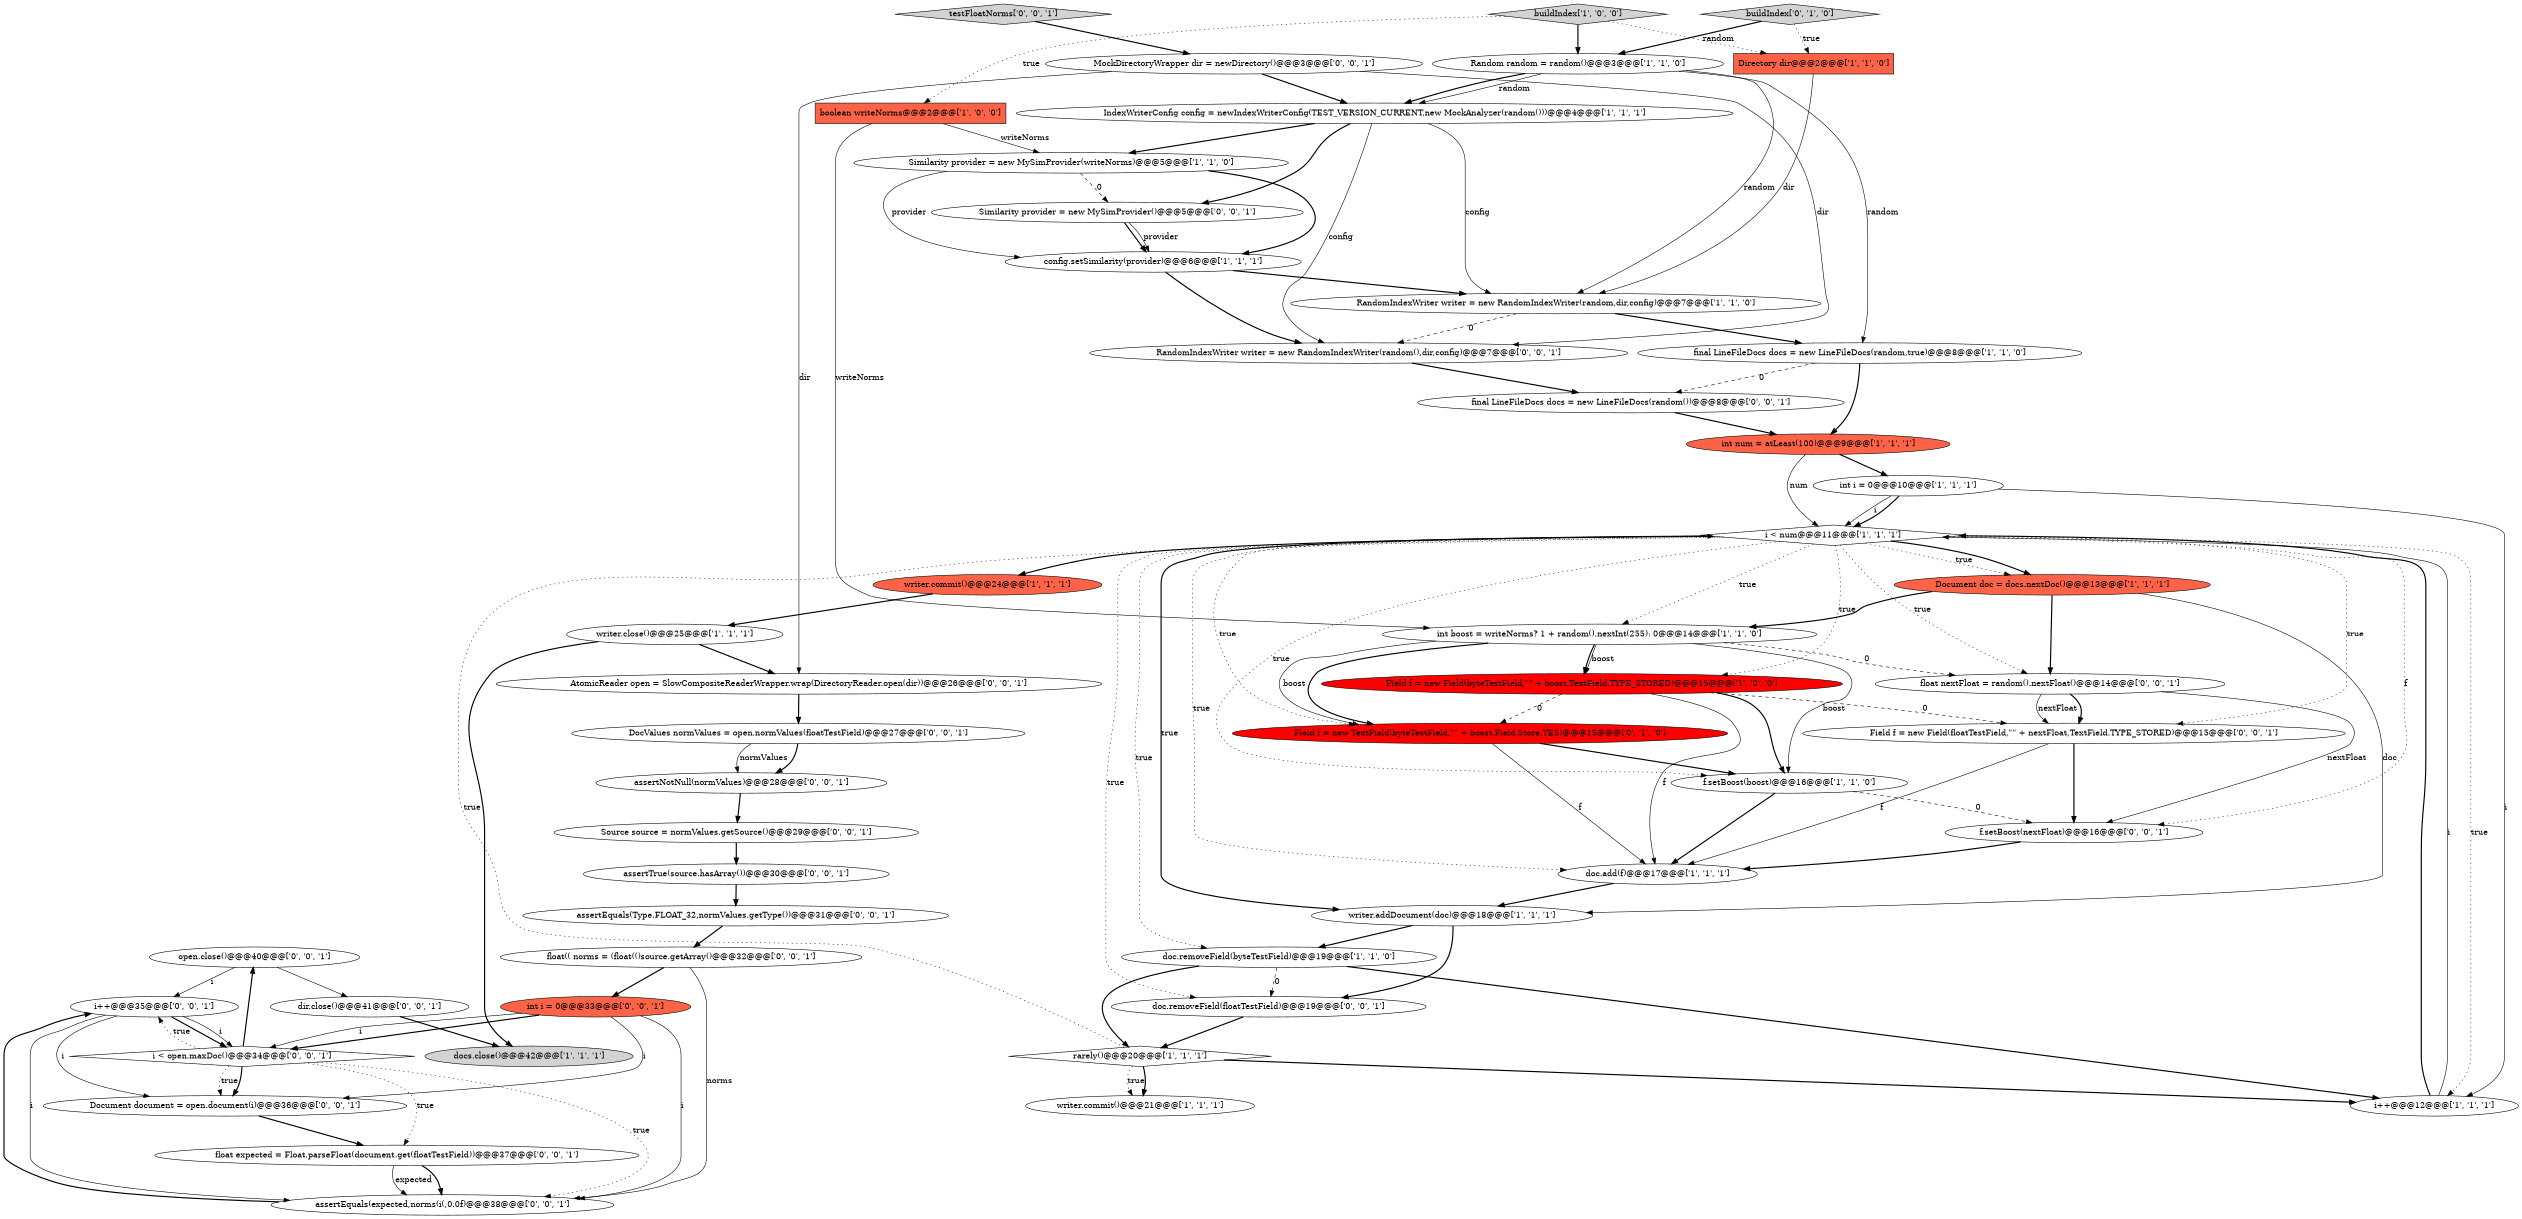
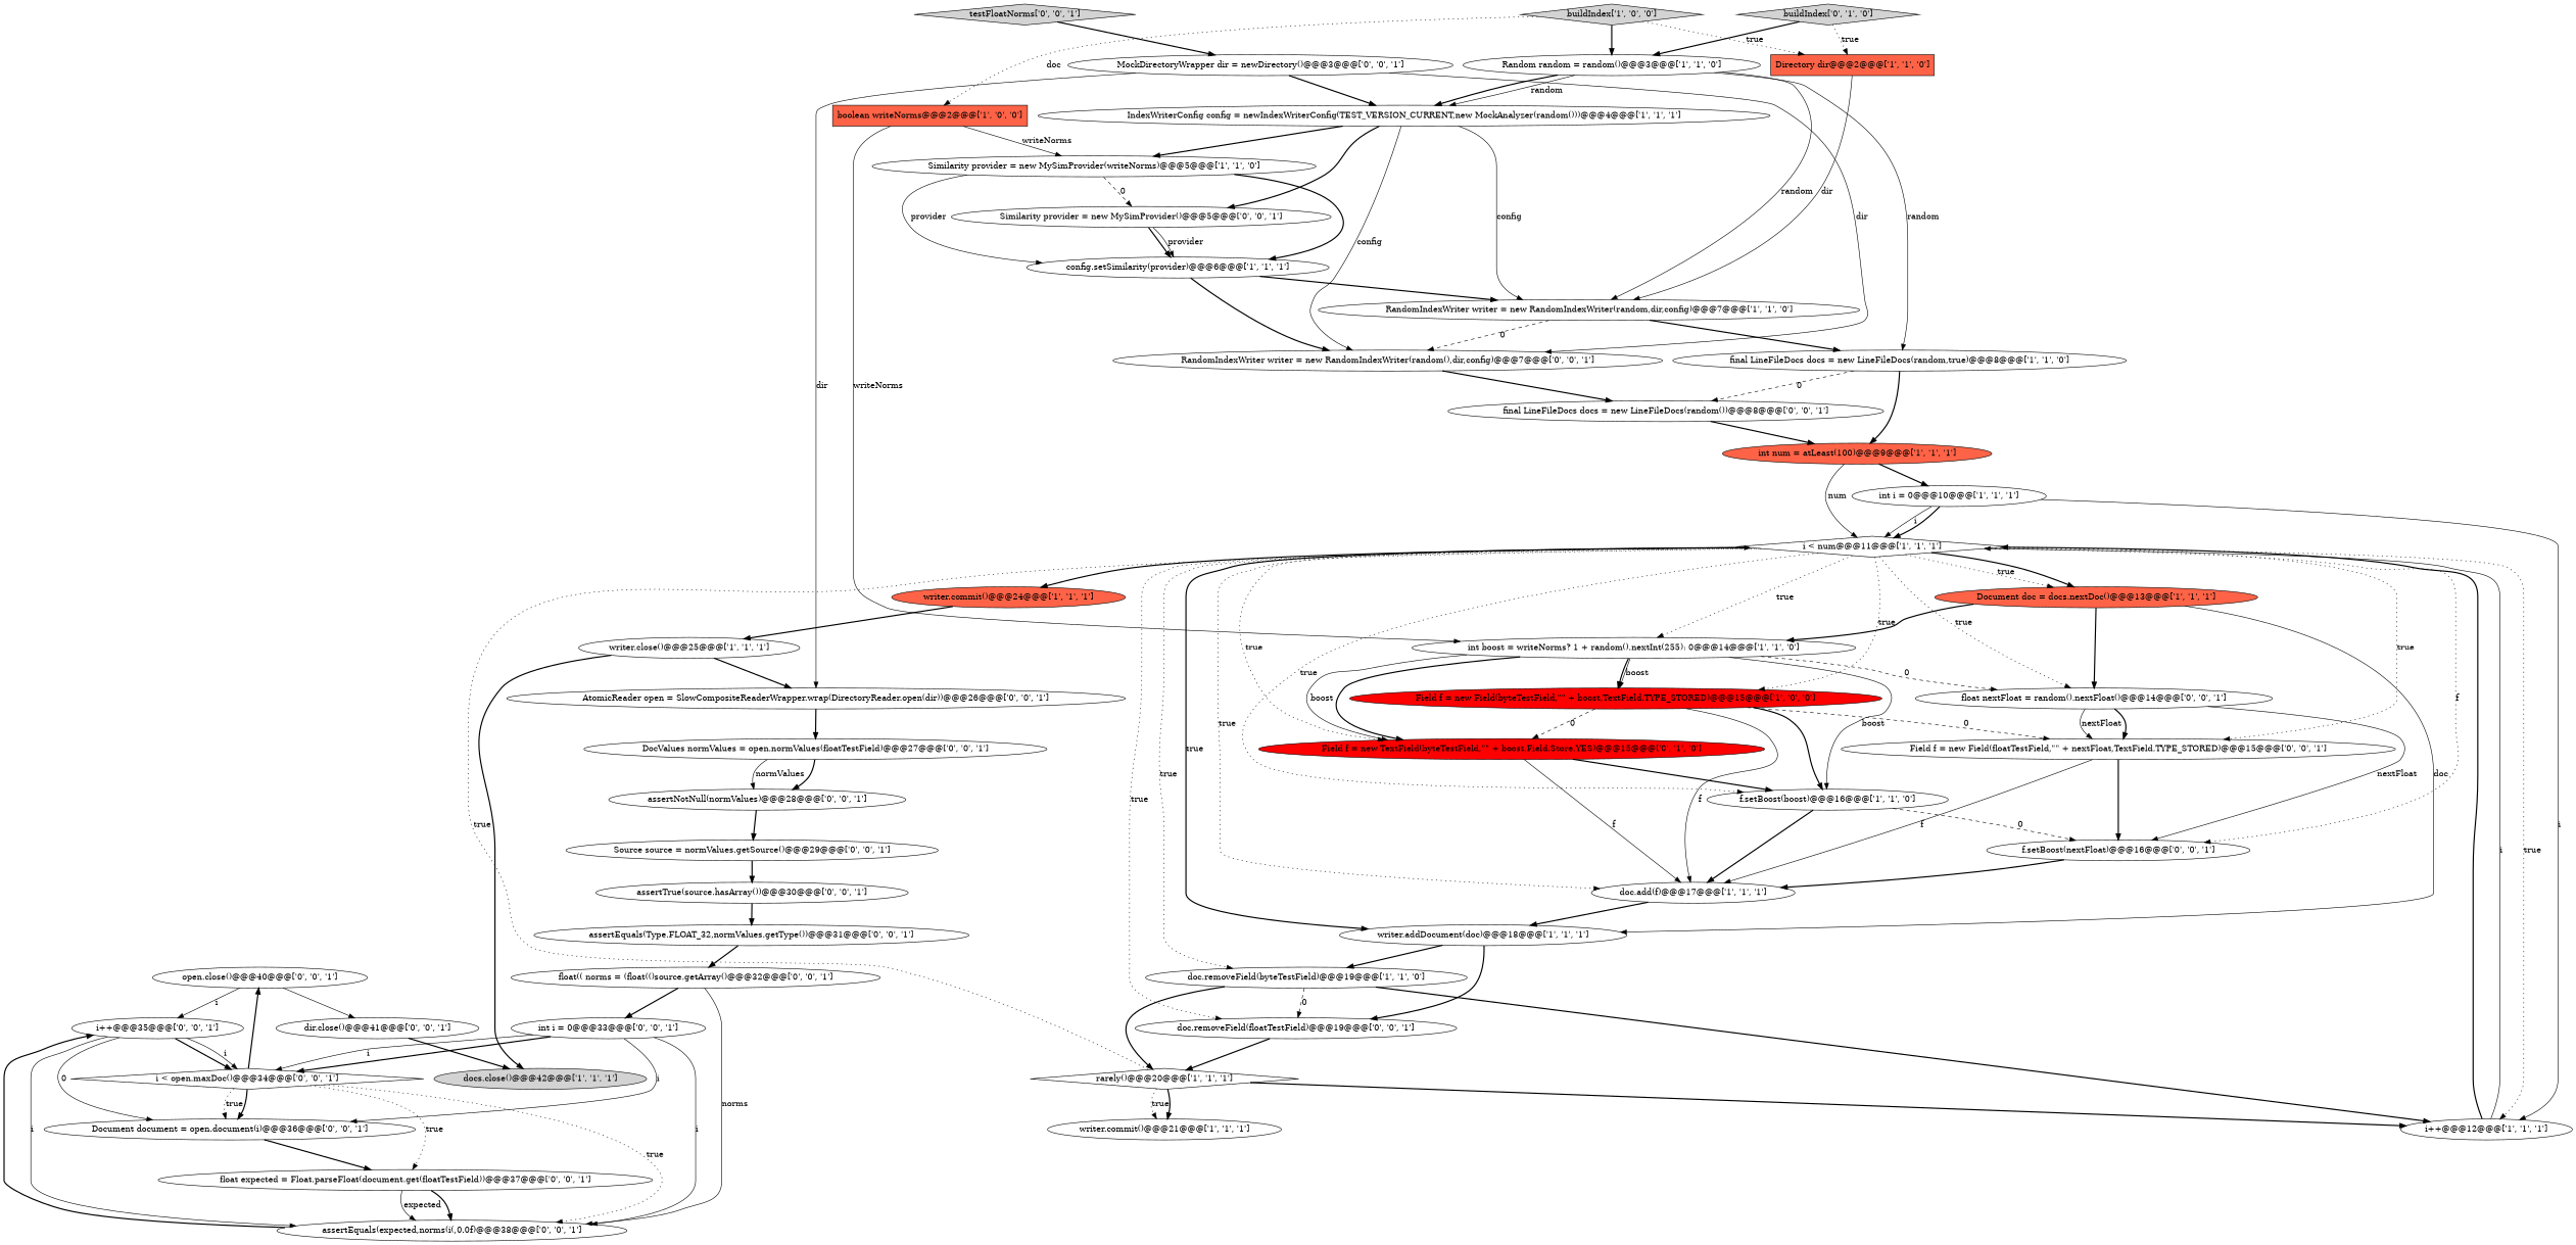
  digraph {
    node [fillcolor=white shape=ellipse style=filled]
    edge [style=bold]
    n1 [label="open.close()@@@40@@@['0', '0', '1']"]
    n2 [label="dir.close()@@@41@@@['0', '0', '1']"]
    n3 [label="i++@@@35@@@['0', '0', '1']"]
    n4 [fillcolor=lightgray label="docs.close()@@@42@@@['1', '1', '1']"]
    n5 [label="float(( norms = (float(()source.getArray()@@@32@@@['0', '0', '1']"]
-   n6 [fillcolor=tomato label="int i = 0@@@33@@@['0', '0', '1']"]
+   n6 [label="int i = 0@@@33@@@['0', '0', '1']"]
    n7 [label="assertEquals(expected,norms(i(,0.0f)@@@38@@@['0', '0', '1']"]
    n8 [label="i < open.maxDoc()@@@34@@@['0', '0', '1']" shape=diamond]
    n9 [label="Document document = open.document(i)@@@36@@@['0', '0', '1']"]
    n10 [label="float expected = Float.parseFloat(document.get(floatTestField))@@@37@@@['0', '0', '1']"]
    n11 [fillcolor=tomato label="Directory dir@@@2@@@['1', '1', '0']" shape=box]
    n12 [label="RandomIndexWriter writer = new RandomIndexWriter(random,dir,config)@@@7@@@['1', '1', '0']"]
    n13 [label="RandomIndexWriter writer = new RandomIndexWriter(random(),dir,config)@@@7@@@['0', '0', '1']"]
    n14 [label="final LineFileDocs docs = new LineFileDocs(random,true)@@@8@@@['1', '1', '0']"]
    n15 [label="MockDirectoryWrapper dir = newDirectory()@@@3@@@['0', '0', '1']"]
    n16 [label="IndexWriterConfig config = newIndexWriterConfig(TEST_VERSION_CURRENT,new MockAnalyzer(random()))@@@4@@@['1', '1', '1']"]
    n17 [label="AtomicReader open = SlowCompositeReaderWrapper.wrap(DirectoryReader.open(dir))@@@26@@@['0', '0', '1']"]
    n18 [label="Similarity provider = new MySimProvider(writeNorms)@@@5@@@['1', '1', '0']"]
    n19 [label="Similarity provider = new MySimProvider()@@@5@@@['0', '0', '1']"]
    n20 [label="final LineFileDocs docs = new LineFileDocs(random())@@@8@@@['0', '0', '1']"]
    n21 [label="DocValues normValues = open.normValues(floatTestField)@@@27@@@['0', '0', '1']"]
    n22 [fillcolor=tomato label="int num = atLeast(100)@@@9@@@['1', '1', '1']"]
    n23 [label="i < num@@@11@@@['1', '1', '1']" shape=diamond]
    n24 [label="int i = 0@@@10@@@['1', '1', '1']"]
    n25 [label="int boost = writeNorms? 1 + random().nextInt(255): 0@@@14@@@['1', '1', '0']"]
    n26 [fillcolor=red label="Field f = new Field(byteTestField,\"\" + boost,TextField.TYPE_STORED)@@@15@@@['1', '0', '0']"]
    n27 [label="f.setBoost(boost)@@@16@@@['1', '1', '0']"]
    n28 [fillcolor=red label="Field f = new TextField(byteTestField,\"\" + boost,Field.Store.YES)@@@15@@@['0', '1', '0']"]
    n29 [label="float nextFloat = random().nextFloat()@@@14@@@['0', '0', '1']"]
    n30 [label="config.setSimilarity(provider)@@@6@@@['1', '1', '1']"]
    n31 [label="assertEquals(Type.FLOAT_32,normValues.getType())@@@31@@@['0', '0', '1']"]
    n32 [label="i++@@@12@@@['1', '1', '1']"]
    n33 [label="doc.removeField(floatTestField)@@@19@@@['0', '0', '1']"]
    n34 [label="f.setBoost(nextFloat)@@@16@@@['0', '0', '1']"]
    n35 [label="doc.add(f)@@@17@@@['1', '1', '1']"]
    n36 [label="Field f = new Field(floatTestField,\"\" + nextFloat,TextField.TYPE_STORED)@@@15@@@['0', '0', '1']"]
    n37 [label="writer.addDocument(doc)@@@18@@@['1', '1', '1']"]
    n38 [fillcolor=tomato label="Document doc = docs.nextDoc()@@@13@@@['1', '1', '1']"]
    n39 [label="doc.removeField(byteTestField)@@@19@@@['1', '1', '0']"]
    n40 [fillcolor=tomato label="writer.commit()@@@24@@@['1', '1', '1']"]
    n41 [label="rarely()@@@20@@@['1', '1', '1']" shape=diamond]
    n42 [label="writer.commit()@@@21@@@['1', '1', '1']"]
    n43 [fillcolor=lightgray label="buildIndex['1', '0', '0']" shape=diamond]
    n44 [label="Random random = random()@@@3@@@['1', '1', '0']"]
    n45 [fillcolor=tomato label="boolean writeNorms@@@2@@@['1', '0', '0']" shape=box]
    n46 [fillcolor=lightgray label="testFloatNorms['0', '0', '1']" shape=diamond]
    n47 [fillcolor=lightgray label="buildIndex['0', '1', '0']" shape=diamond]
    n48 [label="assertTrue(source.hasArray())@@@30@@@['0', '0', '1']"]
    n49 [label="writer.close()@@@25@@@['1', '1', '1']"]
    n50 [label="Source source = normValues.getSource()@@@29@@@['0', '0', '1']"]
    n51 [label="assertNotNull(normValues)@@@28@@@['0', '0', '1']"]
    n1 -> n2 [style=solid]
    n1 -> n3 [label=i style=solid]
    n2 -> n4
    n3 -> n7 [label=i style=solid]
    n3 -> n8
    n3 -> n8 [label=i style=solid]
-   n3 -> n9 [label=i style=solid]
+   n3 -> n9 [label=0 style=solid]
    n5 -> n6
    n5 -> n7 [label=norms style=solid]
    n6 -> n7 [label=i style=solid]
    n6 -> n8 [label=i style=solid]
    n6 -> n8
    n6 -> n9 [label=i style=solid]
    n7 -> n3
    n8 -> n1
-   n8 -> n3 [label=true style=dotted]
    n8 -> n7 [label=true style=dotted]
    n8 -> n9 [label=true style=dotted]
    n8 -> n9
    n8 -> n10 [label=true style=dotted]
    n9 -> n10
    n10 -> n7
    n10 -> n7 [label=expected style=solid]
    n11 -> n12 [label=dir style=solid]
    n12 -> n13 [label=0 style=dashed]
    n12 -> n14
    n13 -> n20
    n14 -> n20 [label=0 style=dashed]
    n14 -> n22
    n15 -> n13 [label=dir style=solid]
    n15 -> n16
    n15 -> n17 [label=dir style=solid]
    n16 -> n12 [label=config style=solid]
    n16 -> n13 [label=config style=solid]
    n16 -> n18
    n16 -> n19
    n17 -> n21
    n18 -> n19 [label=0 style=dashed]
    n18 -> n30
    n18 -> n30 [label=provider style=solid]
    n19 -> n30
    n19 -> n30 [label=provider style=solid]
    n20 -> n22
    n21 -> n51
    n21 -> n51 [label=normValues style=solid]
    n22 -> n23 [label=num style=solid]
    n22 -> n24
    n23 -> n25 [label=true style=dotted]
    n23 -> n26 [label=true style=dotted]
    n23 -> n27 [label=true style=dotted]
    n23 -> n28 [label=true style=dotted]
    n23 -> n29 [label=true style=dotted]
    n23 -> n32 [label=true style=dotted]
    n23 -> n33 [label=true style=dotted]
    n23 -> n34 [label=f style=dotted]
    n23 -> n35 [label=true style=dotted]
    n23 -> n36 [label=true style=dotted]
    n23 -> n37 [label=true]
    n23 -> n38 [label=true style=dotted]
    n23 -> n38
    n23 -> n39 [label=true style=dotted]
    n23 -> n40
    n24 -> n23 [label=i style=solid]
    n24 -> n23
    n24 -> n32 [label=i style=solid]
    n25 -> n26
    n25 -> n26 [label=boost style=solid]
    n25 -> n27 [label=boost style=solid]
    n25 -> n28
    n25 -> n28 [label=boost style=solid]
    n25 -> n29 [label=0 style=dashed]
    n26 -> n27
    n26 -> n28 [label=0 style=dashed]
    n26 -> n35 [label=f style=solid]
    n26 -> n36 [label=0 style=dashed]
    n27 -> n34 [label=0 style=dashed]
    n27 -> n35
    n28 -> n27
    n28 -> n35 [label=f style=solid]
    n29 -> n34 [label=nextFloat style=solid]
    n29 -> n36
    n29 -> n36 [label=nextFloat style=solid]
    n30 -> n12
    n30 -> n13
    n31 -> n5
    n32 -> n23
    n32 -> n23 [label=i style=solid]
    n33 -> n41
    n34 -> n35
    n35 -> n37
    n36 -> n34
    n36 -> n35 [label=f style=solid]
    n37 -> n33
    n37 -> n39
    n38 -> n25
    n38 -> n29
    n38 -> n37 [label=doc style=solid]
    n39 -> n32
    n39 -> n33 [label=0 style=dashed]
    n39 -> n41
    n40 -> n49
    n41 -> n23 [label=true style=dotted]
    n41 -> n32
    n41 -> n42 [label=true style=dotted]
    n41 -> n42
-   n43 -> n11 [label=random style=dotted]
+   n43 -> n11 [label=true style=dotted]
    n43 -> n44
-   n43 -> n45 [label=true style=dotted]
+   n43 -> n45 [label=doc style=dotted]
    n44 -> n12 [label=random style=solid]
    n44 -> n14 [label=random style=solid]
    n44 -> n16
    n44 -> n16 [label=random style=solid]
    n45 -> n18 [label=writeNorms style=solid]
    n45 -> n25 [label=writeNorms style=solid]
    n46 -> n15
    n47 -> n11 [label=true style=dotted]
    n47 -> n44
    n48 -> n31
    n49 -> n4
    n49 -> n17
    n50 -> n48
    n51 -> n50
  }
